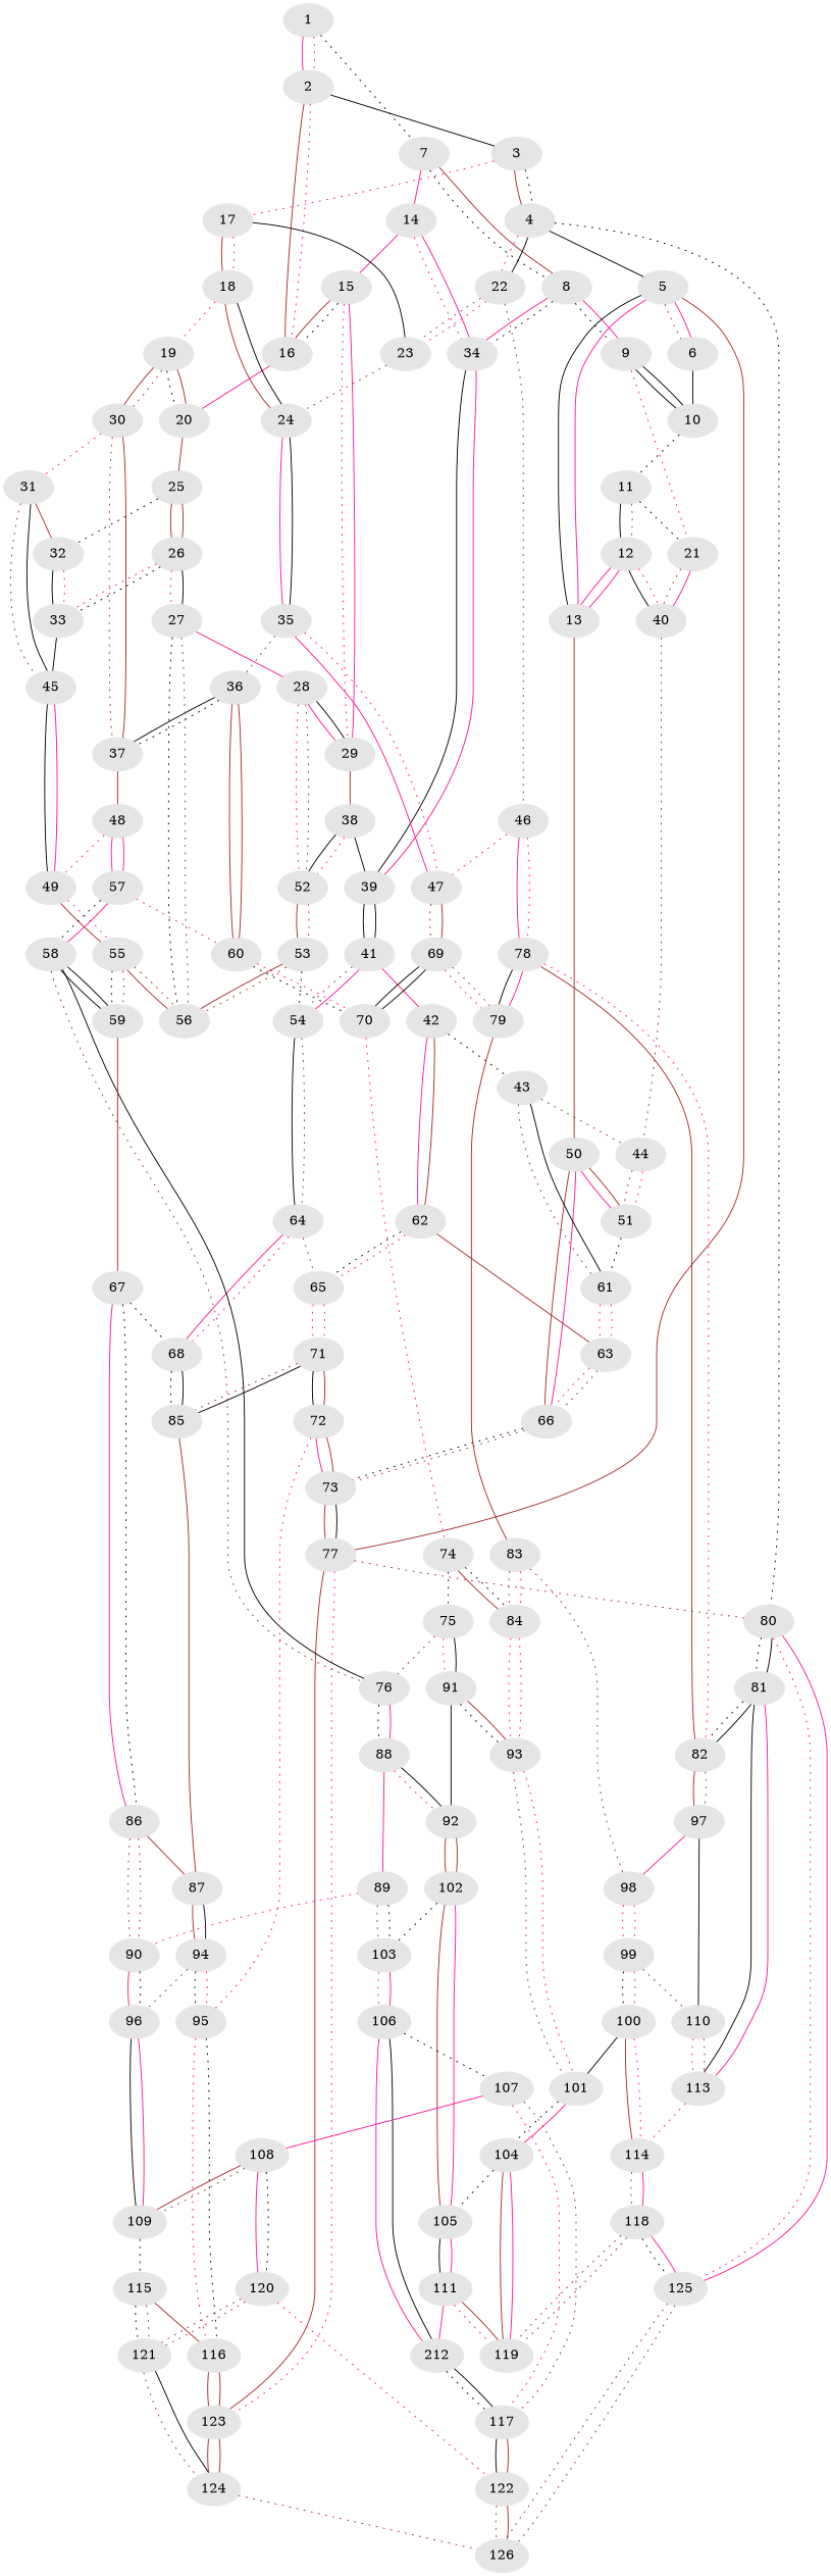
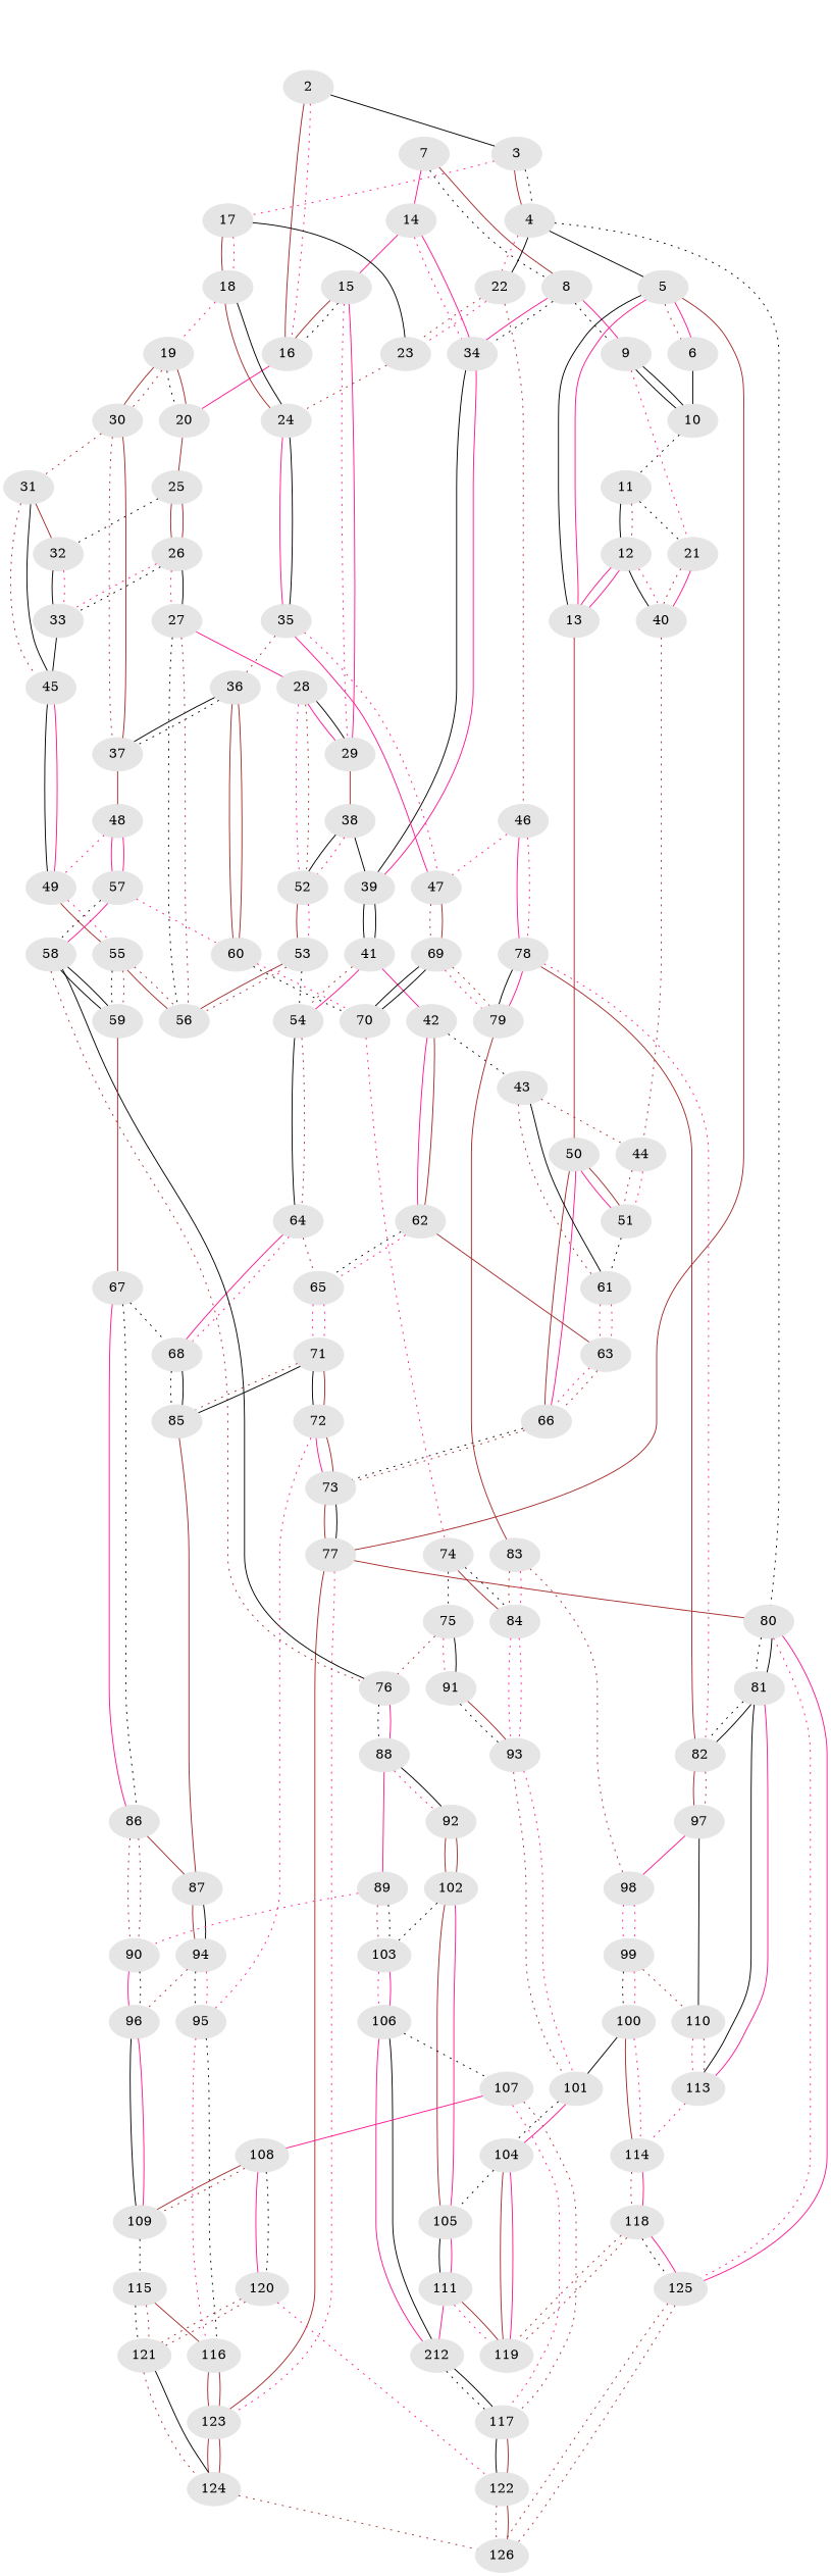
  graph {
    node [color=gray90 style=filled]
    edge [color=deeppink style=solid]
-   1
    2
    7
    3
    16
    8
    14
    4
    17
    20
    5
    22
    80
    18
    23
    6
    13
    77
    46
    81
    125
    10
    50
    123
    11
    9
    34
    15
    21
    39
    40
    12
    44
    51
    66
    29
    38
    25
    19
    24
    30
    35
    31
    37
    26
    32
    47
    78
    36
    27
    33
    28
    56
    45
    52
    53
    48
    49
    41
    60
    69
    70
    57
    42
    54
    43
    62
    64
    61
    63
    65
    55
    79
    82
    58
    59
    73
    68
    67
    76
    88
    86
    74
    71
    85
    72
    87
    90
    83
    75
    84
    95
    116
    91
    93
    92
    89
    124
    97
    98
    113
    126
    114
    110
    99
    101
    94
    96
    103
    102
    106
    109
    105
    104
    115
    100
    118
    119
    111
    107
    n121 [label=212]
    108
    117
    120
    122
    121
-   1 -- 2
-   1 -- 2 [style=dotted]
-   1 -- 7 [color=black style=dotted]
    2 -- 3 [color=black]
    2 -- 16 [color=brown]
    2 -- 16 [style=dotted]
    7 -- 8 [color=black style=dotted]
    7 -- 8 [color=brown]
    7 -- 14
    3 -- 4 [color=brown]
    3 -- 4 [color=black style=dotted]
    3 -- 17 [style=dotted]
    16 -- 20
    8 -- 9 [color=black style=dotted]
    8 -- 9
    8 -- 34
    8 -- 34 [color=black style=dotted]
    14 -- 34 [style=dotted]
    14 -- 34
    14 -- 15
    4 -- 5 [color=black]
    4 -- 22 [style=dotted]
    4 -- 22 [color=black]
    4 -- 80 [color=black style=dotted]
    17 -- 18 [color=brown]
    17 -- 18 [style=dotted]
    17 -- 23 [color=black]
    20 -- 25 [color=brown]
    5 -- 6 [color=brown style=dotted]
    5 -- 6
    5 -- 13 [color=black]
    5 -- 13
    5 -- 77 [color=brown]
    22 -- 23 [color=brown style=dotted]
    22 -- 23 [style=dotted]
    22 -- 46 [color=brown style=dotted]
    80 -- 81 [color=black style=dotted]
    80 -- 81 [color=black]
    80 -- 125 [style=dotted]
    80 -- 125
    18 -- 19 [style=dotted]
    18 -- 24 [color=brown]
    18 -- 24 [color=black]
    23 -- 24 [color=brown style=dotted]
    6 -- 10 [color=black]
    13 -- 50 [color=brown]
-   77 -- 80 [color=brown style=dotted]
+   77 -- 80 [color=brown]
    77 -- 123 [color=brown]
    77 -- 123 [style=dotted]
    46 -- 47 [style=dotted]
    46 -- 78
    46 -- 78 [style=dotted]
    81 -- 82 [color=black style=dotted]
    81 -- 82 [color=black]
    81 -- 113 [color=black]
    81 -- 113
    125 -- 126 [color=brown style=dotted]
    125 -- 126 [color=brown style=dotted]
    10 -- 11 [color=black style=dotted]
    50 -- 51
    50 -- 51 [color=brown]
    50 -- 66 [color=brown]
    50 -- 66
    123 -- 124 [color=brown]
    123 -- 124 [color=brown]
    11 -- 21 [color=black style=dotted]
    11 -- 12 [color=black]
    11 -- 12 [color=brown style=dotted]
    9 -- 10 [color=black]
    9 -- 10 [color=black]
    9 -- 21 [style=dotted]
    34 -- 39 [color=black]
    34 -- 39
    15 -- 16 [color=brown]
    15 -- 16 [color=black style=dotted]
    15 -- 29 [style=dotted]
    15 -- 29
    21 -- 40 [color=brown style=dotted]
    21 -- 40
    39 -- 41 [color=black]
    39 -- 41 [color=black]
    40 -- 44 [color=brown style=dotted]
    12 -- 13
    12 -- 13
    12 -- 40 [color=black]
    12 -- 40 [style=dotted]
    44 -- 51 [color=brown style=dotted]
    44 -- 51 [style=dotted]
    51 -- 61 [color=black style=dotted]
    66 -- 73 [color=black style=dotted]
    66 -- 73 [color=brown style=dotted]
    29 -- 38 [color=brown]
    38 -- 39 [color=black]
    38 -- 52 [color=black]
    38 -- 52 [style=dotted]
    25 -- 26 [color=brown]
    25 -- 26 [color=brown]
    25 -- 32 [color=black style=dotted]
    19 -- 20 [color=black style=dotted]
    19 -- 20 [color=brown]
    19 -- 30 [color=brown]
    19 -- 30 [color=brown style=dotted]
    24 -- 35
    24 -- 35 [color=black]
-   30 -- 31 [style=dotted]
+   30 -- 31 [color=brown style=dotted]
    30 -- 37 [color=brown style=dotted]
    30 -- 37 [color=brown]
    35 -- 47
    35 -- 47 [style=dotted]
    35 -- 36 [color=brown style=dotted]
    31 -- 32 [color=brown]
    31 -- 45 [color=brown style=dotted]
    31 -- 45 [color=black]
    37 -- 48 [color=brown]
    26 -- 27 [style=dotted]
    26 -- 27 [color=black]
    26 -- 33 [style=dotted]
    26 -- 33 [color=black style=dotted]
    32 -- 33 [color=black]
    32 -- 33 [style=dotted]
    47 -- 69 [color=brown style=dotted]
    47 -- 69 [color=brown]
    78 -- 79 [color=black]
    78 -- 79
    78 -- 82 [color=brown]
    78 -- 82 [style=dotted]
    36 -- 37 [color=black]
    36 -- 37 [color=black style=dotted]
    36 -- 60 [color=brown]
    36 -- 60 [color=brown]
    27 -- 28
    27 -- 56 [color=black style=dotted]
    27 -- 56 [color=brown style=dotted]
    33 -- 45 [color=black]
    28 -- 29
    28 -- 29 [color=black]
    28 -- 52 [style=dotted]
    28 -- 52 [color=brown style=dotted]
    45 -- 49 [color=black]
    45 -- 49
    52 -- 53 [color=brown]
    52 -- 53 [style=dotted]
    53 -- 56 [color=brown]
    53 -- 56 [color=brown style=dotted]
    53 -- 54 [color=black style=dotted]
    48 -- 49 [style=dotted]
    48 -- 57
    48 -- 57
    49 -- 55 [color=brown]
    49 -- 55 [style=dotted]
    41 -- 42
    41 -- 54 [color=brown style=dotted]
    41 -- 54
    60 -- 70 [color=black style=dotted]
    60 -- 70 [style=dotted]
    69 -- 70 [color=black]
    69 -- 70 [color=black]
    69 -- 79 [style=dotted]
    69 -- 79 [color=brown style=dotted]
    70 -- 74 [style=dotted]
    57 -- 60 [style=dotted]
    57 -- 58 [color=black style=dotted]
    57 -- 58
    42 -- 43 [color=black style=dotted]
    42 -- 62
    42 -- 62 [color=brown]
    54 -- 64 [color=black]
    54 -- 64 [color=brown style=dotted]
    43 -- 44 [color=brown style=dotted]
    43 -- 61 [color=brown style=dotted]
    43 -- 61 [color=black]
    62 -- 63 [color=brown]
    62 -- 65 [color=black style=dotted]
    62 -- 65 [style=dotted]
    64 -- 65 [color=brown style=dotted]
    64 -- 68
    64 -- 68 [style=dotted]
    61 -- 63 [style=dotted]
    61 -- 63 [style=dotted]
    63 -- 66 [style=dotted]
    63 -- 66 [color=brown style=dotted]
    65 -- 71 [style=dotted]
    65 -- 71 [style=dotted]
    55 -- 56 [color=brown]
    55 -- 56 [color=brown style=dotted]
    55 -- 59 [color=black style=dotted]
    55 -- 59 [color=brown style=dotted]
    79 -- 83 [color=brown]
    82 -- 97 [color=brown]
    82 -- 97 [color=brown style=dotted]
    58 -- 59 [color=black]
    58 -- 59 [color=black]
    58 -- 76 [color=brown style=dotted]
    58 -- 76 [color=black]
    59 -- 67 [color=brown]
    73 -- 77 [color=brown]
    73 -- 77 [color=black]
    68 -- 85 [color=black style=dotted]
    68 -- 85 [color=black]
    67 -- 68 [color=black style=dotted]
    67 -- 86
    67 -- 86 [color=black style=dotted]
    76 -- 88 [color=black style=dotted]
    76 -- 88
    88 -- 92 [style=dotted]
    88 -- 92 [color=black]
    88 -- 89
    86 -- 87 [color=brown]
    86 -- 90 [color=brown style=dotted]
    86 -- 90 [color=brown style=dotted]
    74 -- 75 [color=black style=dotted]
    74 -- 84 [color=brown]
    74 -- 84 [color=black style=dotted]
    71 -- 85 [color=brown style=dotted]
    71 -- 85 [color=black]
    71 -- 72 [color=black]
    71 -- 72 [color=brown]
    85 -- 87 [color=brown]
    72 -- 73
    72 -- 73 [color=brown]
    72 -- 95 [style=dotted]
    87 -- 94 [color=brown]
    87 -- 94 [color=black]
    90 -- 96
    90 -- 96 [color=black style=dotted]
    83 -- 84 [color=brown style=dotted]
    83 -- 84 [style=dotted]
    83 -- 98 [color=brown style=dotted]
    75 -- 76 [color=brown style=dotted]
    75 -- 91 [style=dotted]
    75 -- 91 [color=black]
    84 -- 93 [style=dotted]
    84 -- 93 [style=dotted]
    95 -- 116 [style=dotted]
    95 -- 116 [color=black style=dotted]
    116 -- 123 [color=brown]
    116 -- 123 [color=brown]
    91 -- 93 [color=black style=dotted]
    91 -- 93 [color=brown]
-   91 -- 92 [color=black]
    93 -- 101 [color=brown style=dotted]
    93 -- 101 [style=dotted]
    92 -- 102 [color=brown]
    92 -- 102 [color=brown]
    89 -- 90 [style=dotted]
    89 -- 103 [color=brown style=dotted]
    89 -- 103 [color=black style=dotted]
    124 -- 126 [color=brown style=dotted]
    97 -- 98
    97 -- 110 [color=black]
    98 -- 99 [style=dotted]
    98 -- 99 [style=dotted]
    113 -- 114 [style=dotted]
    114 -- 118 [color=brown style=dotted]
    114 -- 118
    110 -- 113 [style=dotted]
    110 -- 113 [color=brown style=dotted]
    99 -- 110 [color=brown style=dotted]
    99 -- 100 [color=black style=dotted]
    99 -- 100 [style=dotted]
    101 -- 104 [color=black style=dotted]
    101 -- 104
    94 -- 95 [color=black style=dotted]
    94 -- 95 [style=dotted]
    94 -- 96 [color=brown style=dotted]
    96 -- 109 [color=black]
    96 -- 109
    103 -- 106 [style=dotted]
    103 -- 106
    102 -- 103 [color=black style=dotted]
    102 -- 105 [color=brown]
    102 -- 105
    106 -- 107 [color=black style=dotted]
    106 -- n121
    106 -- n121 [color=black]
    109 -- 115 [color=black style=dotted]
    105 -- 111 [color=black]
    105 -- 111
    104 -- 105 [color=black style=dotted]
    104 -- 119 [color=brown]
    104 -- 119
    115 -- 116 [color=brown]
    115 -- 121 [color=black style=dotted]
    115 -- 121 [color=brown style=dotted]
    100 -- 114 [color=brown]
    100 -- 114 [style=dotted]
    100 -- 101 [color=black]
    118 -- 125 [color=black style=dotted]
    118 -- 125
    118 -- 119 [color=brown style=dotted]
    118 -- 119 [color=brown style=dotted]
    111 -- 119 [style=dotted]
    111 -- 119 [color=brown]
    111 -- n121
    107 -- 108
    107 -- 117 [style=dotted]
    107 -- 117 [color=brown style=dotted]
    n121 -- 117 [color=black style=dotted]
    n121 -- 117 [color=black]
    108 -- 109 [color=brown]
    108 -- 109 [color=brown style=dotted]
    108 -- 120
    108 -- 120 [color=black style=dotted]
    117 -- 122 [color=black]
    117 -- 122 [color=brown]
    120 -- 122 [style=dotted]
    120 -- 121 [color=brown style=dotted]
    120 -- 121 [color=brown style=dotted]
    122 -- 126 [color=brown style=dotted]
    122 -- 126 [color=brown]
    121 -- 124 [color=brown style=dotted]
    121 -- 124 [color=black]
  }
